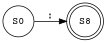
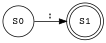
  digraph {
    rankdir=LR
    fontname="Courier Prime"
    node [fontname="Courier Prime"]
-   S1 [shape=doublecircle label=S8]
+   S1 [shape=doublecircle]
    S0 [shape=circle]
    S0 -> S1 [label=":" fontname="Courier Prime"]
  }
